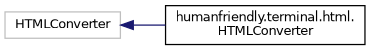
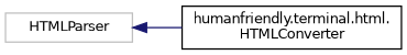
  digraph {
    rankdir=LR
    node [fillcolor=white fontname=Helvetica fontsize=10 shape=record style=filled]
-   n1 [color=grey75 height=0.2 label=HTMLConverter width=0.4]
+   n1 [color=grey75 height=0.2 label=HTMLParser width=0.4]
    n2 [color=black height=0.2 label="humanfriendly.terminal.html.\lHTMLConverter" width=0.4]
    n1 -> n2 [color=midnightblue dir=back fontname=Helvetica fontsize=10 labelfontname=Helvetica labelfontsize=10 style=solid]
  }
